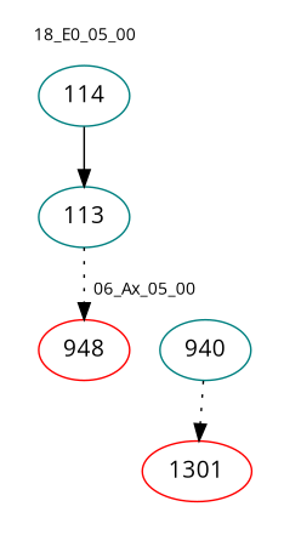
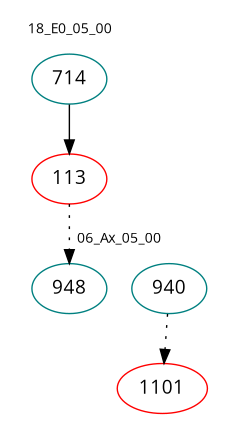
  digraph {
    fontname="Open Sans"
    node [color=teal fontname="Open Sans"]
    edge [color=black fontname="Open Sans" style=dotted]
    n1 [label=940]
-   n2 [color=red label=948]
-   n3 [color=red label=1301]
-   n4 [label=114]
-   n5 [label=113]
+   n2 [label=948]
+   n3 [color=red label=1101]
+   n4 [label=714]
+   n5 [color=red label=113]
    subgraph cluster_1 {
      color=white
      fontsize=10
      label="06_Ax_05_00"
      n1
      n2
      n3
    }
    subgraph cluster_2 {
      color=white
      fontsize=10
      label="18_E0_05_00"
      n4
      n5
    }
    n1 -> n3
    n4 -> n5 [style=solid]
    n5 -> n2
  }
